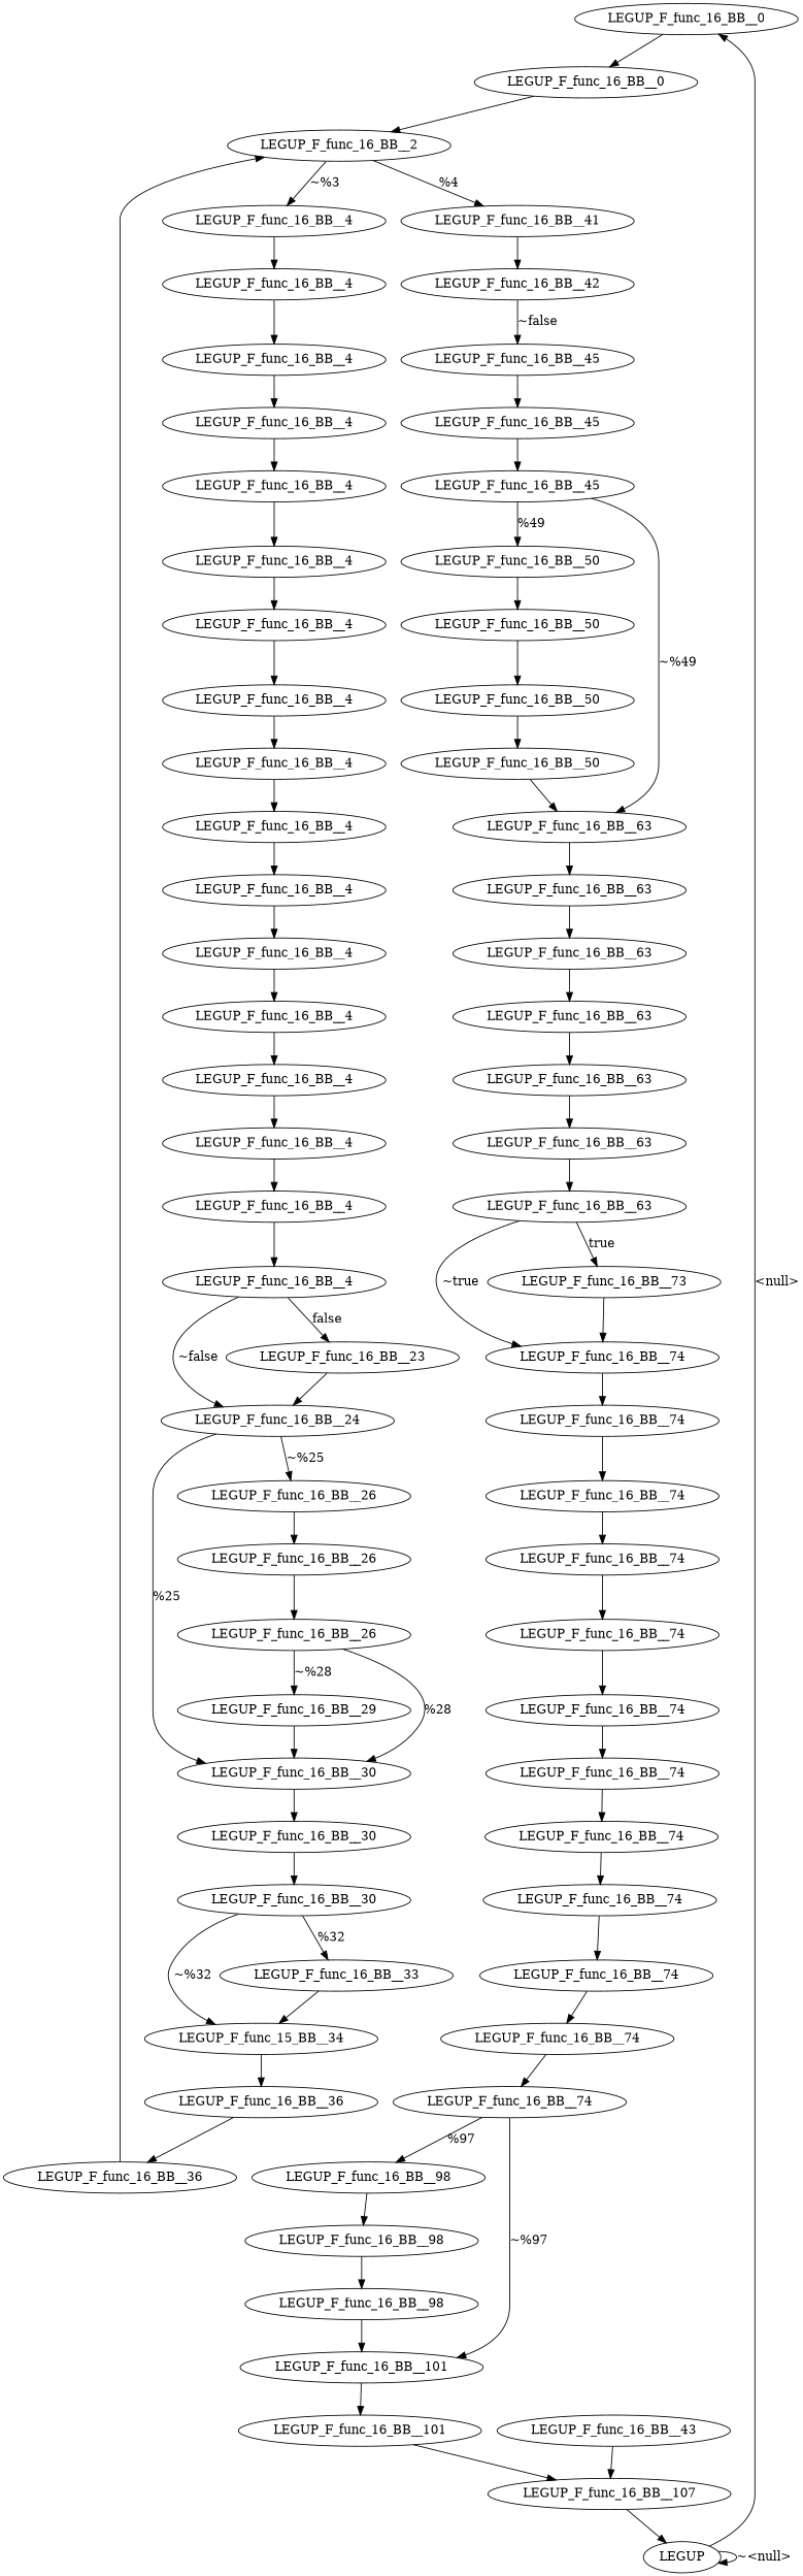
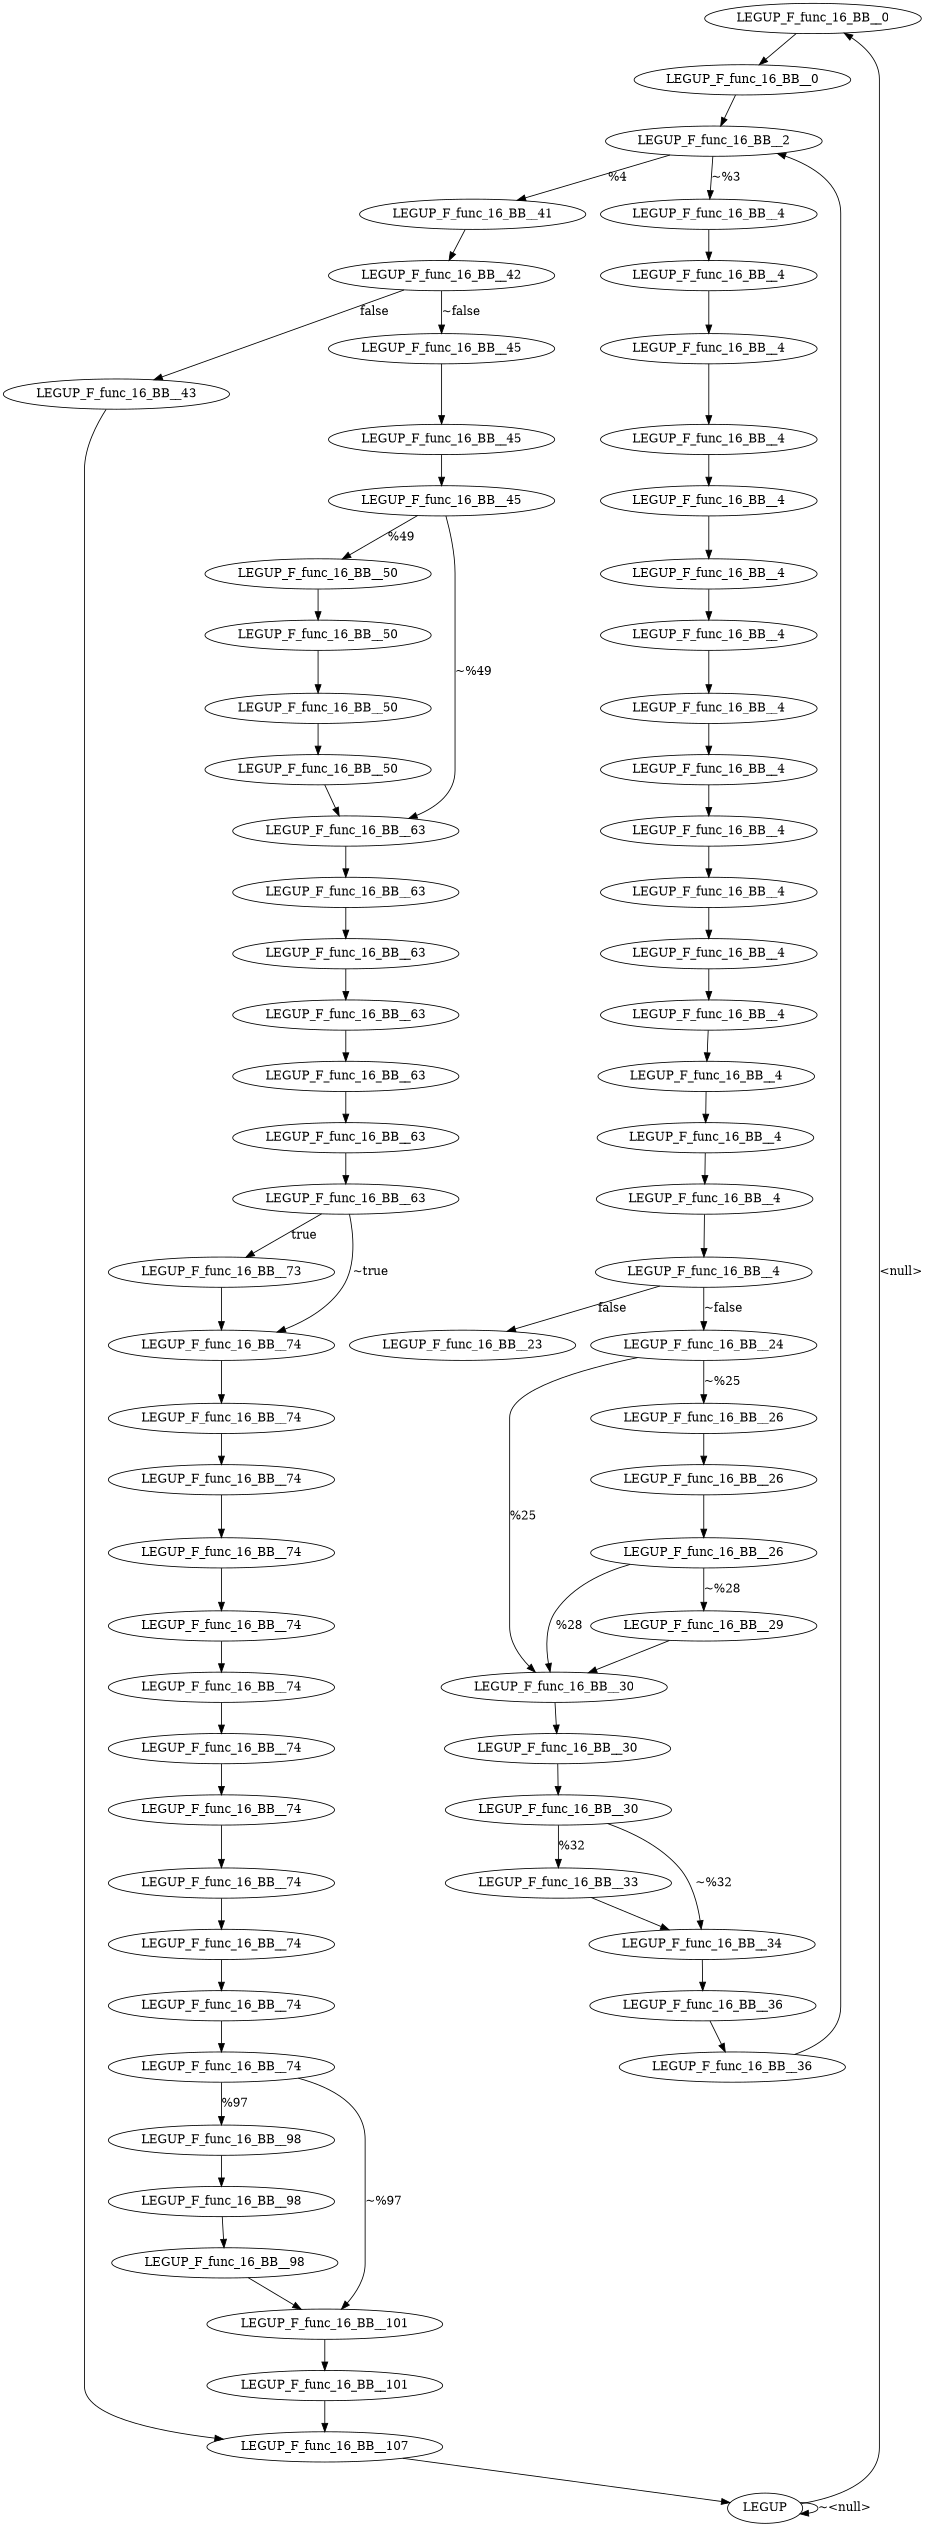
  digraph {
    n1 [label=LEGUP_F_func_16_BB__0]
    n2 [label=LEGUP_F_func_16_BB__0]
    n3 [label=LEGUP_F_func_16_BB__2]
    n4 [label=LEGUP]
    n5 [label=LEGUP_F_func_16_BB__41]
    n6 [label=LEGUP_F_func_16_BB__4]
    n7 [label=LEGUP_F_func_16_BB__42]
    n8 [label=LEGUP_F_func_16_BB__4]
    n9 [label=LEGUP_F_func_16_BB__43]
    n10 [label=LEGUP_F_func_16_BB__45]
    n11 [label=LEGUP_F_func_16_BB__4]
    n12 [label=LEGUP_F_func_16_BB__4]
    n13 [label=LEGUP_F_func_16_BB__4]
    n14 [label=LEGUP_F_func_16_BB__4]
    n15 [label=LEGUP_F_func_16_BB__4]
    n16 [label=LEGUP_F_func_16_BB__4]
    n17 [label=LEGUP_F_func_16_BB__4]
    n18 [label=LEGUP_F_func_16_BB__4]
    n19 [label=LEGUP_F_func_16_BB__4]
    n20 [label=LEGUP_F_func_16_BB__4]
    n21 [label=LEGUP_F_func_16_BB__4]
    n22 [label=LEGUP_F_func_16_BB__4]
    n23 [label=LEGUP_F_func_16_BB__4]
    n24 [label=LEGUP_F_func_16_BB__4]
    n25 [label=LEGUP_F_func_16_BB__4]
    n26 [label=LEGUP_F_func_16_BB__23]
    n27 [label=LEGUP_F_func_16_BB__24]
    n28 [label=LEGUP_F_func_16_BB__30]
    n29 [label=LEGUP_F_func_16_BB__26]
    n30 [label=LEGUP_F_func_16_BB__30]
    n31 [label=LEGUP_F_func_16_BB__26]
    n32 [label=LEGUP_F_func_16_BB__30]
    n33 [label=LEGUP_F_func_16_BB__26]
    n34 [label=LEGUP_F_func_16_BB__29]
    n35 [label=LEGUP_F_func_16_BB__33]
-   n36 [label=LEGUP_F_func_15_BB__34]
+   n36 [label=LEGUP_F_func_16_BB__34]
    n37 [label=LEGUP_F_func_16_BB__36]
    n38 [label=LEGUP_F_func_16_BB__36]
    n39 [label=LEGUP_F_func_16_BB__107]
    n40 [label=LEGUP_F_func_16_BB__45]
    n41 [label=LEGUP_F_func_16_BB__45]
    n42 [label=LEGUP_F_func_16_BB__50]
    n43 [label=LEGUP_F_func_16_BB__63]
    n44 [label=LEGUP_F_func_16_BB__50]
    n45 [label=LEGUP_F_func_16_BB__63]
    n46 [label=LEGUP_F_func_16_BB__50]
    n47 [label=LEGUP_F_func_16_BB__63]
    n48 [label=LEGUP_F_func_16_BB__50]
    n49 [label=LEGUP_F_func_16_BB__63]
    n50 [label=LEGUP_F_func_16_BB__63]
    n51 [label=LEGUP_F_func_16_BB__63]
    n52 [label=LEGUP_F_func_16_BB__63]
    n53 [label=LEGUP_F_func_16_BB__73]
    n54 [label=LEGUP_F_func_16_BB__74]
    n55 [label=LEGUP_F_func_16_BB__74]
    n56 [label=LEGUP_F_func_16_BB__74]
    n57 [label=LEGUP_F_func_16_BB__74]
    n58 [label=LEGUP_F_func_16_BB__74]
    n59 [label=LEGUP_F_func_16_BB__74]
    n60 [label=LEGUP_F_func_16_BB__74]
    n61 [label=LEGUP_F_func_16_BB__74]
    n62 [label=LEGUP_F_func_16_BB__74]
    n63 [label=LEGUP_F_func_16_BB__74]
    n64 [label=LEGUP_F_func_16_BB__74]
    n65 [label=LEGUP_F_func_16_BB__74]
    n66 [label=LEGUP_F_func_16_BB__98]
    n67 [label=LEGUP_F_func_16_BB__101]
    n68 [label=LEGUP_F_func_16_BB__98]
    n69 [label=LEGUP_F_func_16_BB__101]
    n70 [label=LEGUP_F_func_16_BB__98]
    n1 -> n2
    n2 -> n3
    n3 -> n5 [label="%4"]
    n3 -> n6 [label="~%3"]
    n4 -> n1 [label="<null>"]
    n4 -> n4 [label="~<null>"]
    n5 -> n7
    n6 -> n8
+   n7 -> n9 [label=false]
    n7 -> n10 [label="~false"]
    n8 -> n11
    n9 -> n39
    n10 -> n40
    n11 -> n12
    n12 -> n13
    n13 -> n14
    n14 -> n15
    n15 -> n16
    n16 -> n17
    n17 -> n18
    n18 -> n19
    n19 -> n20
    n20 -> n21
    n21 -> n22
    n22 -> n23
    n23 -> n24
    n24 -> n25
    n25 -> n26 [label=false]
    n25 -> n27 [label="~false"]
-   n26 -> n27
    n27 -> n28 [label="%25"]
    n27 -> n29 [label="~%25"]
    n28 -> n30
    n29 -> n31
    n30 -> n32
    n31 -> n33
    n32 -> n35 [label="%32"]
    n32 -> n36 [label="~%32"]
    n33 -> n28 [label="%28"]
    n33 -> n34 [label="~%28"]
    n34 -> n28
    n35 -> n36
    n36 -> n37
    n37 -> n38
    n38 -> n3
    n39 -> n4
    n40 -> n41
    n41 -> n42 [label="%49"]
    n41 -> n43 [label="~%49"]
    n42 -> n44
    n43 -> n45
    n44 -> n46
    n45 -> n47
    n46 -> n48
    n47 -> n49
    n48 -> n43
    n49 -> n50
    n50 -> n51
    n51 -> n52
    n52 -> n53 [label=true]
    n52 -> n54 [label="~true"]
    n53 -> n54
    n54 -> n55
    n55 -> n56
    n56 -> n57
    n57 -> n58
    n58 -> n59
    n59 -> n60
    n60 -> n61
    n61 -> n62
    n62 -> n63
    n63 -> n64
    n64 -> n65
    n65 -> n66 [label="%97"]
    n65 -> n67 [label="~%97"]
    n66 -> n68
    n67 -> n69
    n68 -> n70
    n69 -> n39
    n70 -> n67
  }
